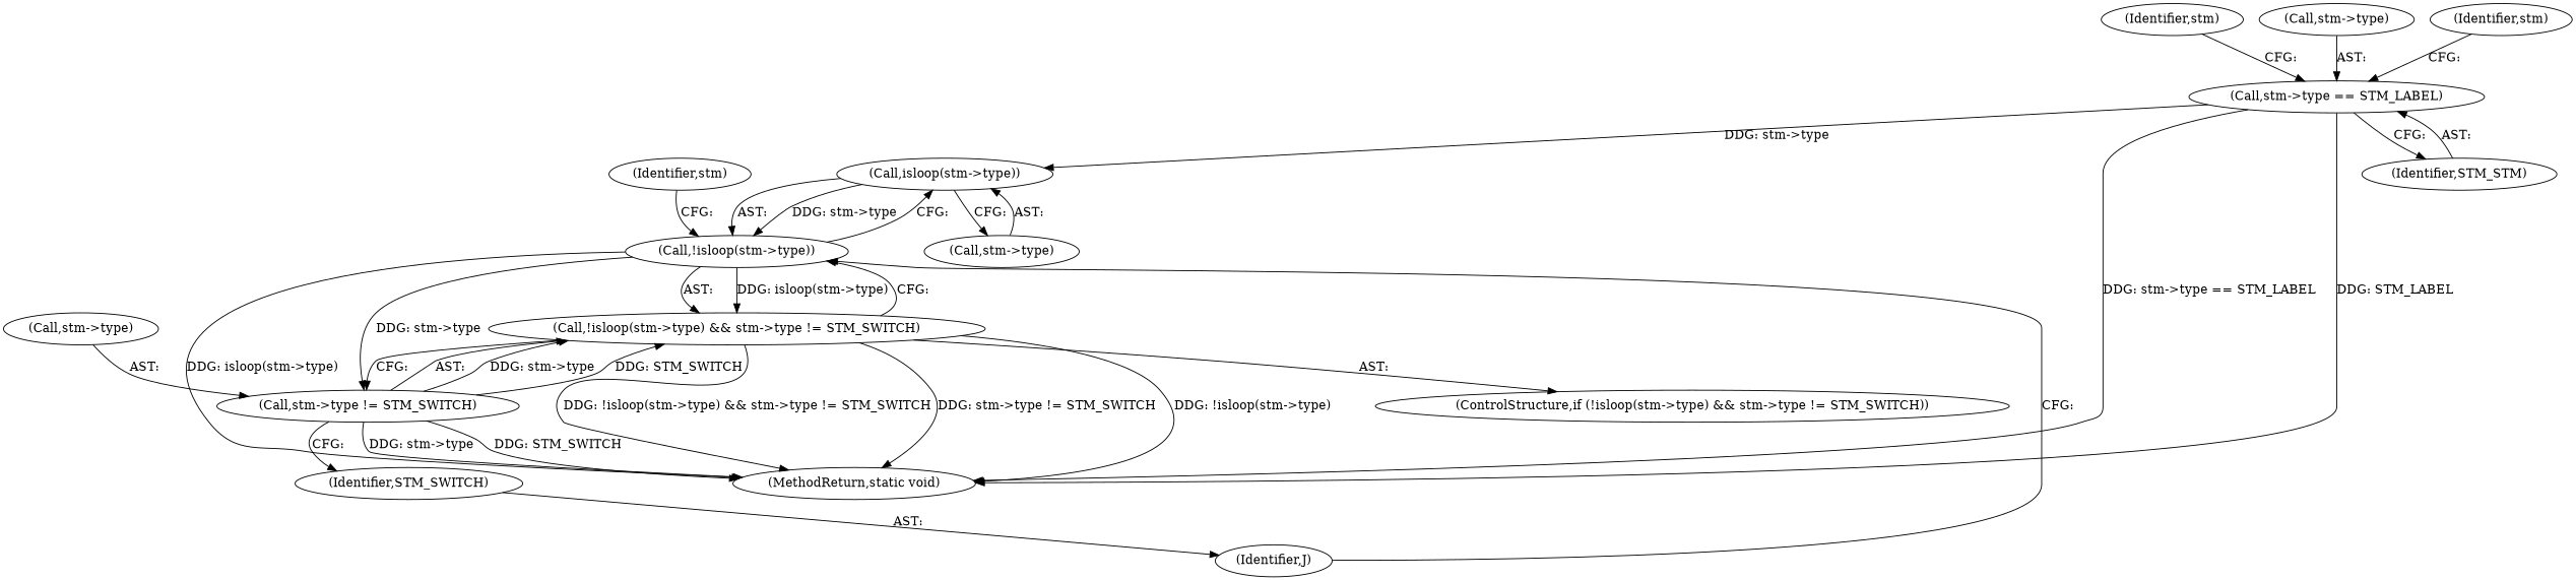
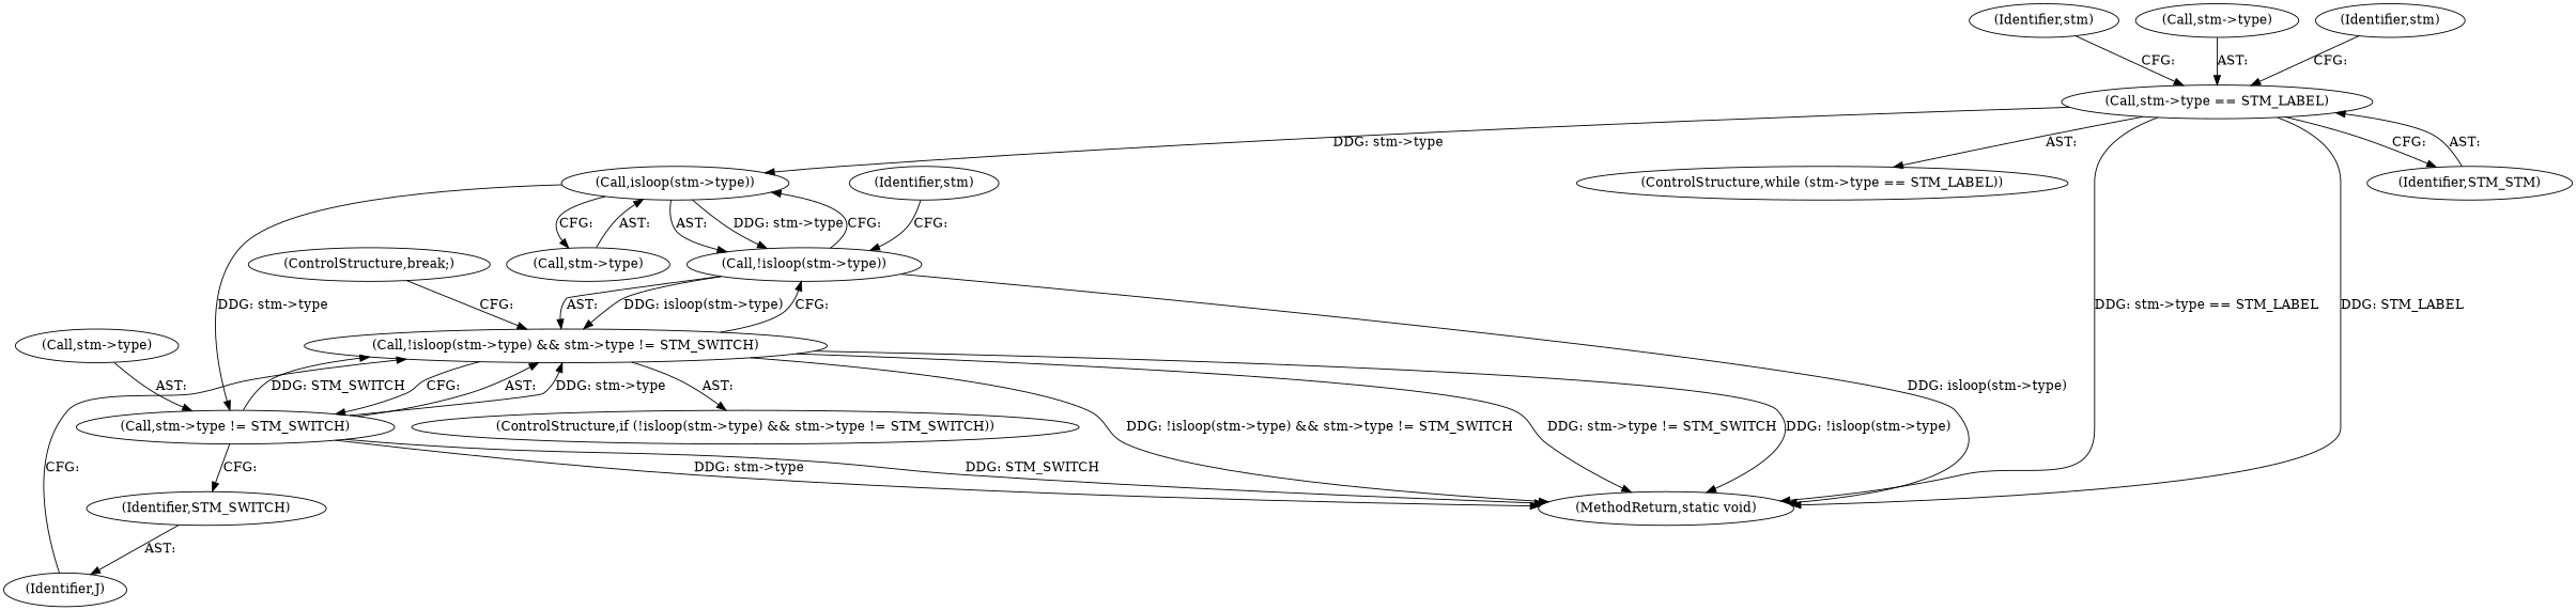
  digraph {
    n1 [label="(Call,stm->type == STM_LABEL)"]
    n2 [label="(Call,isloop(stm->type))"]
+   n3 [label="(ControlStructure,while (stm->type == STM_LABEL))"]
    n4 [label="(MethodReturn,static void)"]
    n5 [label="(Identifier,STM_STM)"]
    n6 [label="(Call,!isloop(stm->type))"]
    n7 [label="(Call,stm->type != STM_SWITCH)"]
    n8 [label="(Call,stm->type)"]
    n9 [label="(Call,!isloop(stm->type) && stm->type != STM_SWITCH)"]
    n10 [label="(Identifier,STM_SWITCH)"]
    n11 [label="(ControlStructure,if (!isloop(stm->type) && stm->type != STM_SWITCH))"]
    n12 [label="(Identifier,J)"]
    n13 [label="(Call,stm->type)"]
    n14 [label="(Identifier,stm)"]
    n15 [label="(Call,stm->type)"]
    n16 [label="(Identifier,stm)"]
+   n17 [label="(ControlStructure,break;)"]
    n18 [label="(Identifier,stm)"]
    n1 -> n2 [label="DDG: stm->type"]
+   n1 -> n3 [label="AST: "]
    n1 -> n4 [label="DDG: stm->type == STM_LABEL"]
    n1 -> n4 [label="DDG: STM_LABEL"]
    n1 -> n5 [label="CFG: "]
    n2 -> n6 [label="AST: "]
    n2 -> n6 [label="DDG: stm->type"]
-   n6 -> n7 [label="DDG: stm->type"]
+   n2 -> n7 [label="DDG: stm->type"]
    n2 -> n8 [label="CFG: "]
    n5 -> n1 [label="AST: "]
    n6 -> n2 [label="CFG: "]
    n6 -> n4 [label="DDG: isloop(stm->type)"]
    n6 -> n9 [label="AST: "]
    n6 -> n9 [label="DDG: isloop(stm->type)"]
    n7 -> n4 [label="DDG: stm->type"]
    n7 -> n4 [label="DDG: STM_SWITCH"]
    n7 -> n9 [label="AST: "]
    n7 -> n9 [label="DDG: stm->type"]
    n7 -> n9 [label="DDG: STM_SWITCH"]
    n7 -> n10 [label="CFG: "]
    n8 -> n2 [label="AST: "]
    n9 -> n4 [label="DDG: !isloop(stm->type) && stm->type != STM_SWITCH"]
    n9 -> n4 [label="DDG: stm->type != STM_SWITCH"]
    n9 -> n4 [label="DDG: !isloop(stm->type)"]
    n9 -> n6 [label="CFG: "]
    n9 -> n7 [label="CFG: "]
    n9 -> n11 [label="AST: "]
    n10 -> n12 [label="AST: "]
-   n12 -> n6 [label="CFG: "]
+   n12 -> n9 [label="CFG: "]
    n13 -> n7 [label="AST: "]
    n14 -> n1 [label="CFG: "]
    n15 -> n1 [label="AST: "]
    n16 -> n1 [label="CFG: "]
+   n17 -> n9 [label="CFG: "]
    n18 -> n6 [label="CFG: "]
  }
